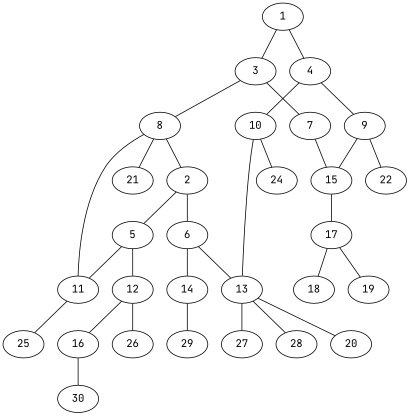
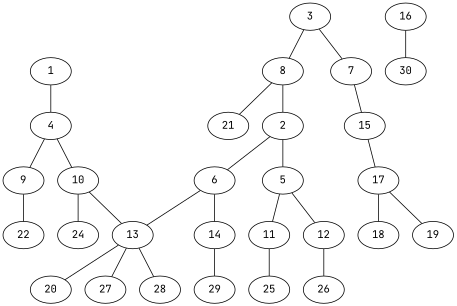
  graph {
    fontname="JetBrains Mono"
    node [chem=C fontname="JetBrains Mono"]
    edge [fontname="JetBrains Mono" valence=1]
    1
    3
    4
    2
    5
    6
    7
    8
    9
    10
    11
    12
    13
    14
    15
    21 [chem=H]
    22 [chem=H]
    24 [chem=H]
    25 [chem=H]
    16
    26 [chem=H]
    20 [chem=H]
    27 [chem=H]
    28 [chem=H]
    29 [chem=H]
    17 [chem=N]
    30 [chem=H]
    18 [chem=O]
    19 [chem=O]
-   1 -- 3 [valence=2]
    1 -- 4
    3 -- 7
    3 -- 8
    4 -- 9 [valence=2]
    4 -- 10
    2 -- 5 [valence=2]
    2 -- 6
    5 -- 11
    5 -- 12
    6 -- 13
    6 -- 14 [valence=2]
    7 -- 15 [valence=2]
    8 -- 2
-   8 -- 11 [valence=2]
    8 -- 21
-   9 -- 15
    9 -- 22
    10 -- 13
    10 -- 24
    11 -- 25
-   12 -- 16 [valence=2]
    12 -- 26
    13 -- 20
    13 -- 27
    13 -- 28
    14 -- 29
    15 -- 17
    16 -- 30
    17 -- 18 [valence=2]
    17 -- 19
  }
